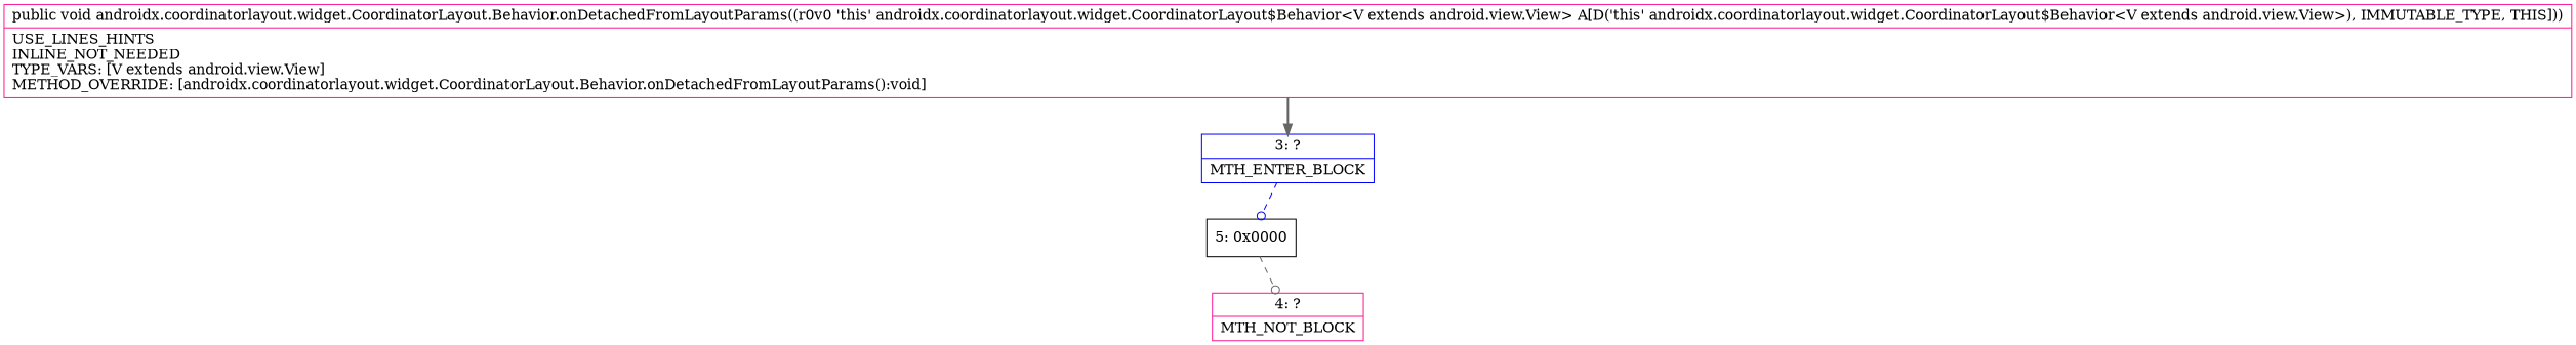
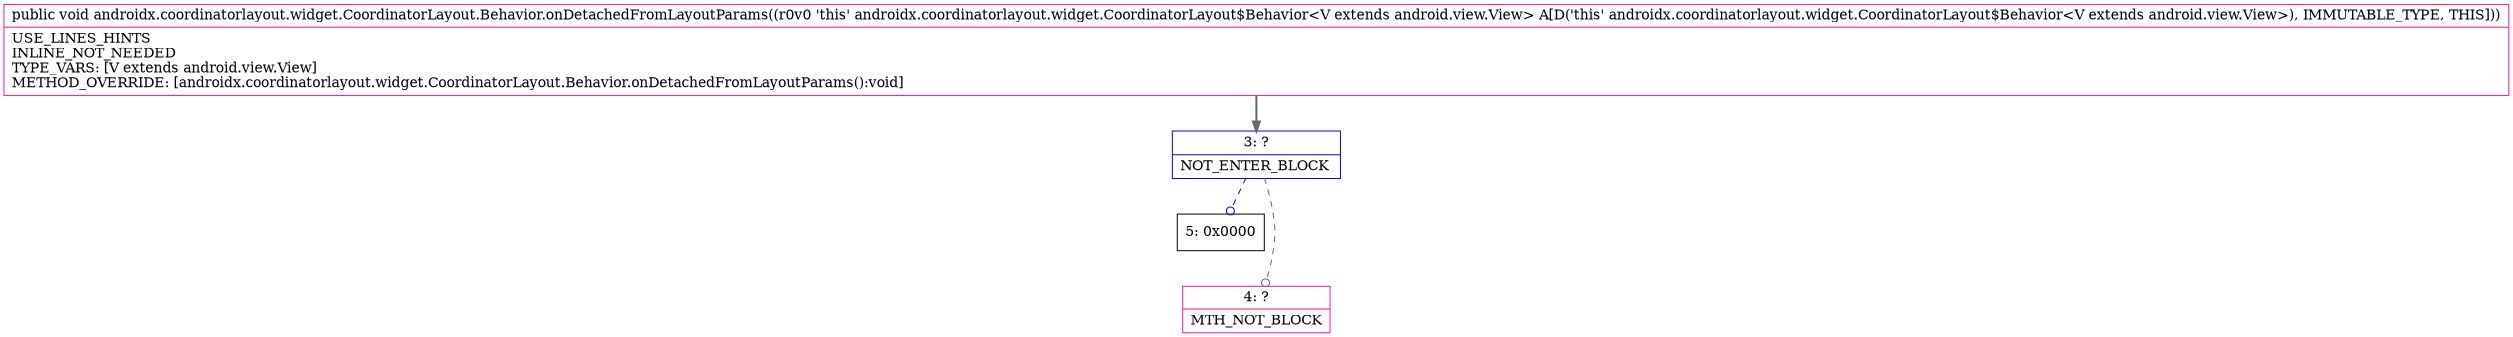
  digraph {
    node [color=deeppink shape=record]
    edge [arrowhead=odot color=gray40 style=dashed]
-   n1 [color=blue label="{3\:\ ?|MTH_ENTER_BLOCK\l}"]
+   n1 [color=blue label="{3\:\ ?|NOT_ENTER_BLOCK\l}"]
    n2 [color=black label="{5\:\ 0x0000}"]
    n3 [label="{4\:\ ?|MTH_NOT_BLOCK\l}"]
    n4 [label="{public void androidx.coordinatorlayout.widget.CoordinatorLayout.Behavior.onDetachedFromLayoutParams((r0v0 'this' androidx.coordinatorlayout.widget.CoordinatorLayout$Behavior\<V extends android.view.View\> A[D('this' androidx.coordinatorlayout.widget.CoordinatorLayout$Behavior\<V extends android.view.View\>), IMMUTABLE_TYPE, THIS]))  | USE_LINES_HINTS\lINLINE_NOT_NEEDED\lTYPE_VARS: [V extends android.view.View]\lMETHOD_OVERRIDE: [androidx.coordinatorlayout.widget.CoordinatorLayout.Behavior.onDetachedFromLayoutParams():void]\l}"]
    subgraph cluster_1 {
      label="R(0)"
    }
    n1 -> n2 [color=blue]
-   n2 -> n3
+   n1 -> n3
    n4 -> n1 [arrowhead=normal style=bold]
  }
